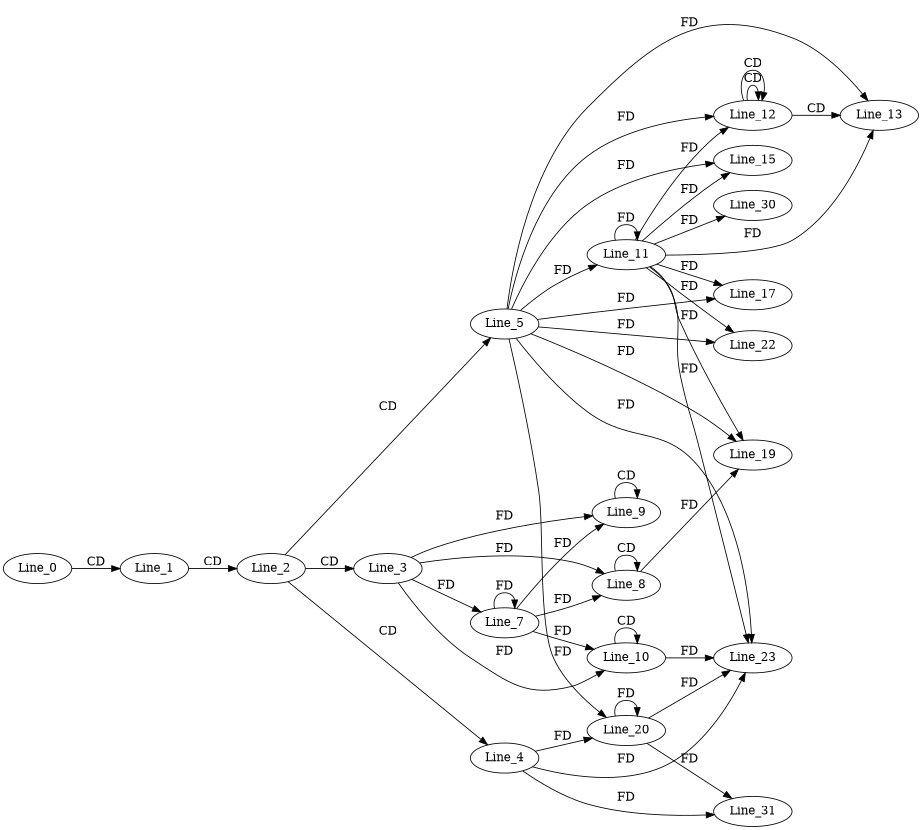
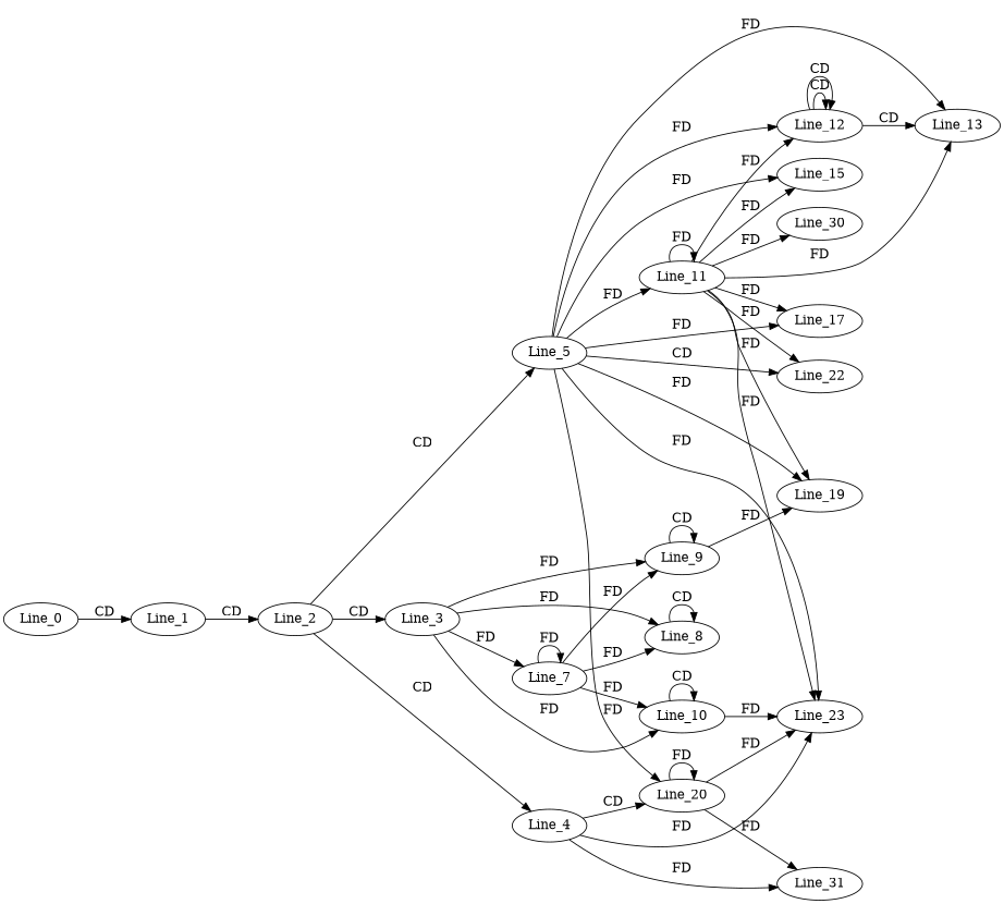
  digraph {
    rankdir=LR
    Line_0
    Line_1
    Line_2
    Line_3
    Line_4
    Line_5
    Line_7
    Line_8
    Line_9
    Line_10
    Line_20
    Line_23
    Line_31
    Line_11
    Line_12
    Line_13
    Line_15
    Line_17
    Line_19
    Line_22
    Line_30
    Line_0 -> Line_1 [label=CD]
    Line_1 -> Line_2 [label=CD]
    Line_2 -> Line_3 [label=CD]
    Line_2 -> Line_4 [label=CD]
    Line_2 -> Line_5 [label=CD]
    Line_3 -> Line_7 [label=FD]
    Line_3 -> Line_8 [label=FD]
    Line_3 -> Line_9 [label=FD]
    Line_3 -> Line_10 [label=FD]
-   Line_4 -> Line_20 [label=FD]
+   Line_4 -> Line_20 [label=CD]
    Line_4 -> Line_23 [label=FD]
    Line_4 -> Line_31 [label=FD]
    Line_5 -> Line_20 [label=FD]
    Line_5 -> Line_23 [label=FD]
    Line_5 -> Line_11 [label=FD]
    Line_5 -> Line_12 [label=FD]
    Line_5 -> Line_13 [label=FD]
    Line_5 -> Line_15 [label=FD]
    Line_5 -> Line_17 [label=FD]
    Line_5 -> Line_19 [label=FD]
-   Line_5 -> Line_22 [label=FD]
+   Line_5 -> Line_22 [label=CD]
    Line_7 -> Line_7 [label=FD]
    Line_7 -> Line_8 [label=FD]
    Line_7 -> Line_9 [label=FD]
    Line_7 -> Line_10 [label=FD]
    Line_8 -> Line_8 [label=CD]
    Line_9 -> Line_9 [label=CD]
-   Line_8 -> Line_19 [label=FD]
+   Line_9 -> Line_19 [label=FD]
    Line_10 -> Line_10 [label=CD]
    Line_10 -> Line_23 [label=FD]
    Line_20 -> Line_20 [label=FD]
    Line_20 -> Line_23 [label=FD]
    Line_20 -> Line_31 [label=FD]
    Line_11 -> Line_23 [label=FD]
    Line_11 -> Line_11 [label=FD]
    Line_11 -> Line_12 [label=FD]
    Line_11 -> Line_13 [label=FD]
    Line_11 -> Line_15 [label=FD]
    Line_11 -> Line_17 [label=FD]
    Line_11 -> Line_19 [label=FD]
    Line_11 -> Line_22 [label=FD]
    Line_11 -> Line_30 [label=FD]
    Line_12 -> Line_12 [label=CD]
    Line_12 -> Line_12 [label=CD]
    Line_12 -> Line_13 [label=CD]
  }
